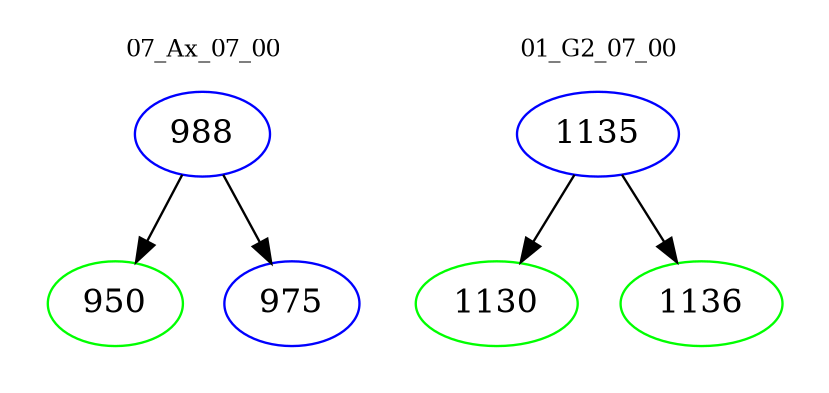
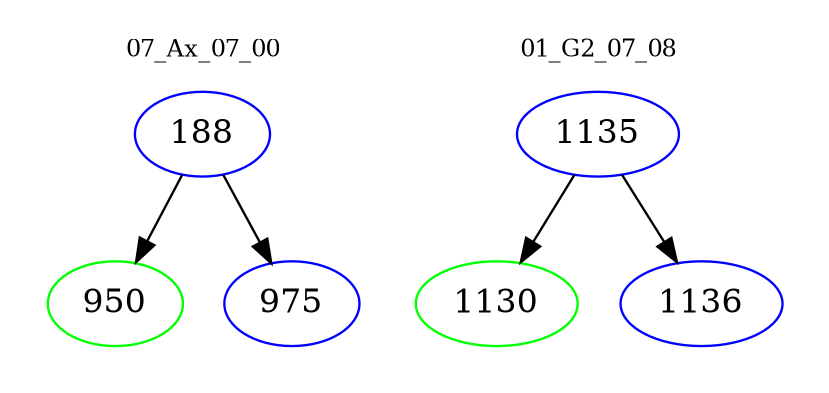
  digraph {
    node [color=blue]
    edge [color=black]
-   n1 [label=988]
+   n1 [label=188]
    n2 [color=green label=950]
    n3 [label=975]
    n4 [label=1135]
    n5 [color=green label=1130]
-   n6 [color=green label=1136]
+   n6 [label=1136]
    subgraph cluster_1 {
      color=white
      fontsize=10
      label="07_Ax_07_00"
      n1
      n2
      n3
    }
    subgraph cluster_2 {
      color=white
      fontsize=10
-     label="01_G2_07_00"
+     label="01_G2_07_08"
      n4
      n5
      n6
    }
    n1 -> n2
    n1 -> n3
    n4 -> n5
    n4 -> n6
  }
